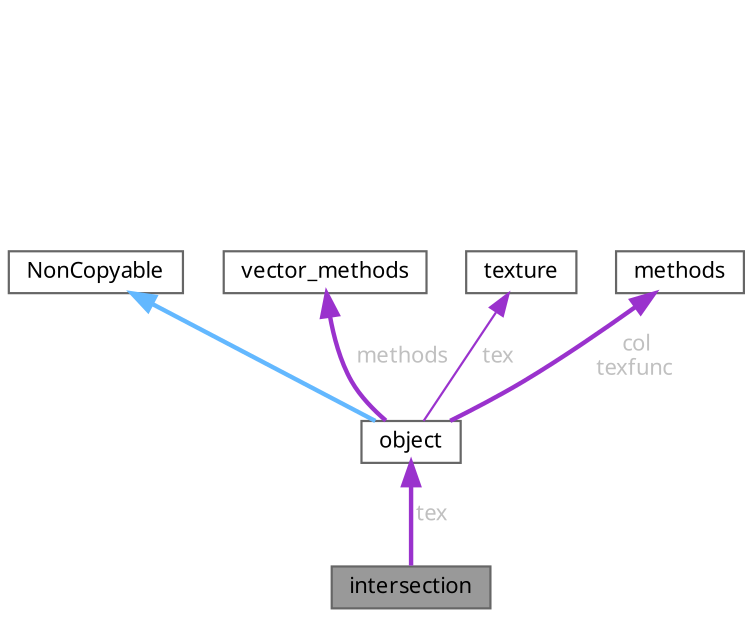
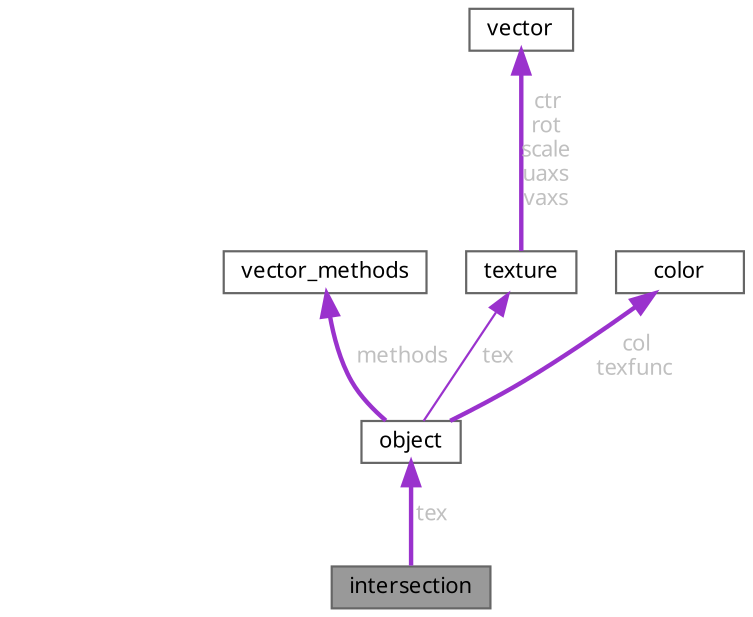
  digraph {
    fontname="Noto Sans"
    node [color=gray40 fillcolor=white fontname="Noto Sans" fontsize=10 shape=box style=filled]
    edge [color=darkorchid3 dir=back fontcolor=grey fontname="Noto Sans" fontsize=10 labelfontname=Helvetica labelfontsize=10 style=bold]
    n1 [fillcolor=grey60 fontcolor=black height=0.2 label=intersection width=0.4]
    n2 [height=0.2 label=object width=0.4]
-   n3 [height=0.2 label=NonCopyable width=0.4]
    n4 [height=0.2 label=vector_methods width=0.4]
    n5 [height=0.2 label=texture width=0.4]
-   n6 [height=0.2 label=methods width=0.4]
+   n6 [height=0.2 label=color width=0.4]
+   n7 [height=0.2 label=vector width=0.4]
    n2 -> n1 [label=" tex"]
-   n3 -> n2 [color=steelblue1 fontcolor=""]
    n4 -> n2 [label=" methods"]
    n5 -> n2 [label=" tex" style=solid]
    n6 -> n2 [label=" col\ntexfunc"]
+   n7 -> n5 [label=" ctr\nrot\nscale\nuaxs\nvaxs"]
  }
